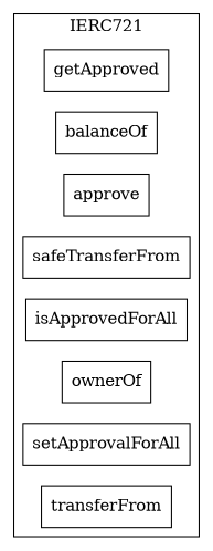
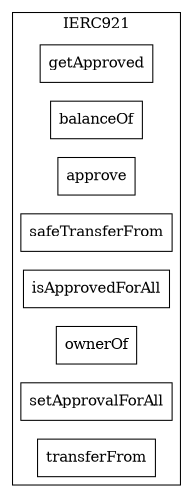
  strict digraph {
    rankdir=LR
    node [shape=box]
    n1 [label=getApproved]
    n2 [label=balanceOf]
    n3 [label=approve]
    n4 [label=safeTransferFrom]
    n5 [label=isApprovedForAll]
    n6 [label=ownerOf]
    n7 [label=setApprovalForAll]
    n8 [label=transferFrom]
    subgraph cluster_1 {
-     label=IERC721
+     label=IERC921
      n1
      n2
      n3
      n4
      n5
      n6
      n7
      n8
    }
    subgraph cluster_2 {
      label="[Solidity]"
    }
  }
